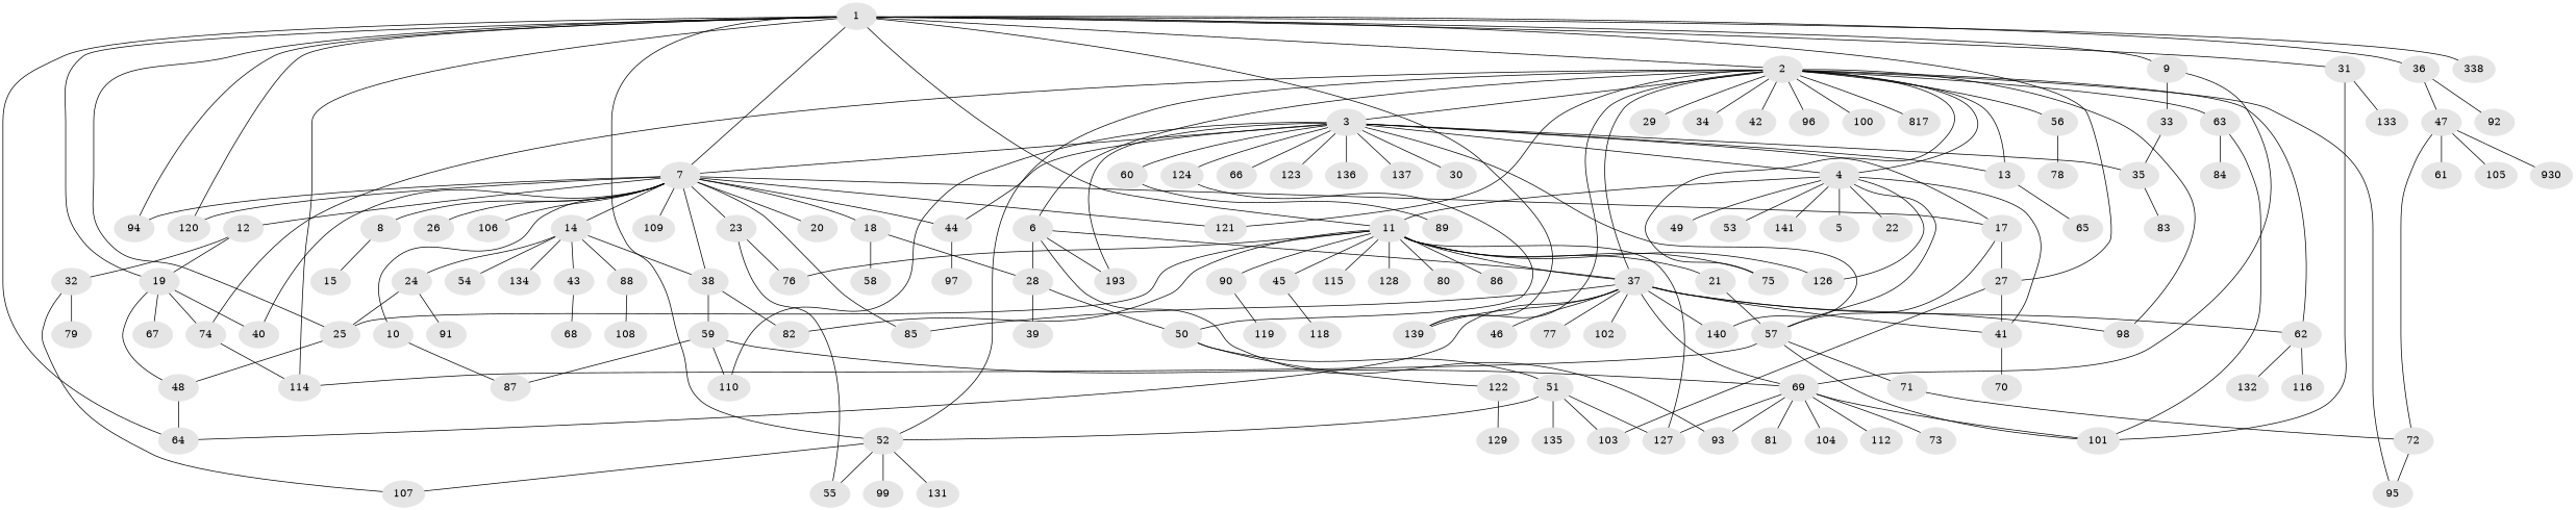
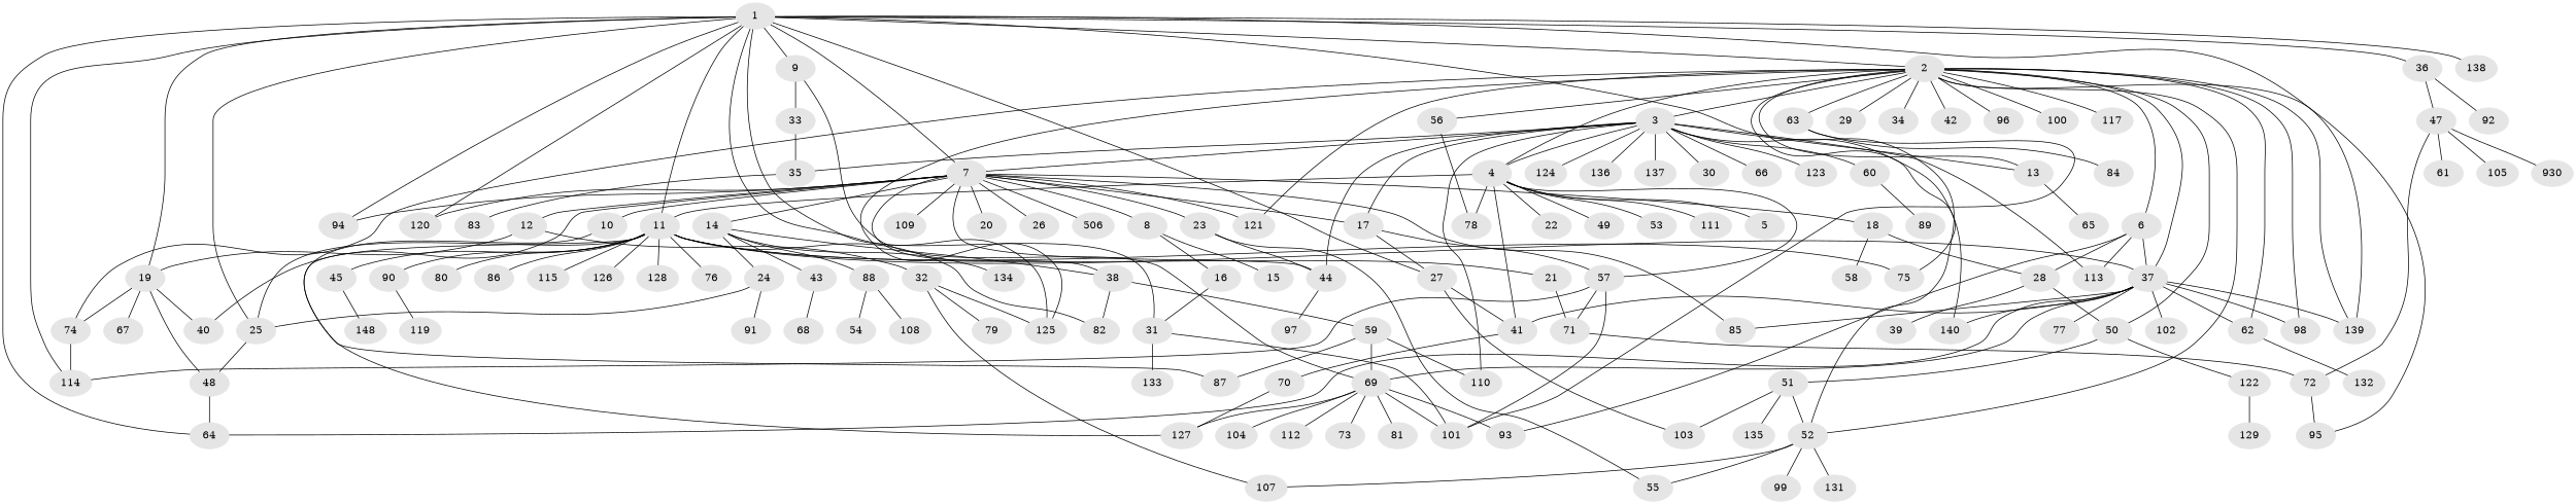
  graph {
    node [color=gray90 style=filled]
    1
    2
    7
    9
    11
    19
    25
    27
    31
    36
    52
    64
    94
    114
    120
-   138 [label=338]
+   125
+   138
    139
    3
    4
    6
    13
    29
    34
    37
    42
    50
    56
    62
    63
    74
    75
    95
    96
    98
    100
-   117 [label=817]
+   117
    121
    17
    44
    8
    10
    12
    14
    18
    20
    23
    26
    38
    40
    85
-   106
+   106 [label=506]
    109
    33
    69
    21
    45
    76
    80
    82
    86
    90
    115
    126
    127
    128
    48
    67
    41
    103
    101
    133
    47
    92
    55
    107
    99
    131
    30
    35
    60
    66
    110
-   113 [label=193]
+   113
    123
    124
    136
    137
    140
    5
    22
    49
    53
    57
    78
-   111 [label=141]
+   111
    28
    93
    65
-   46
    77
    102
    51
    122
-   116
    132
    84
    83
    97
    89
    70
    71
    39
    15
+   16
    87
    32
    24
    43
    54
    88
    134
    58
    59
    73
    81
    104
    112
-   118
+   118 [label=148]
    119
    79
    91
    68
    108
    61
    72
    105
    n138 [label=930]
    135
    129
    1 -- 2
    1 -- 7
    1 -- 9
    1 -- 11
    1 -- 19
    1 -- 25
    1 -- 27
    1 -- 31
    1 -- 36
    1 -- 52
    1 -- 64
    1 -- 94
    1 -- 114
    1 -- 120
+   1 -- 125
    1 -- 138
    1 -- 139
    2 -- 52
+   2 -- 125
    2 -- 139
    2 -- 3
    2 -- 4
    2 -- 6
    2 -- 13
    2 -- 29
    2 -- 34
    2 -- 37
    2 -- 42
-   124 -- 50
+   2 -- 50
    2 -- 56
    2 -- 62
    2 -- 63
    2 -- 74
    2 -- 75
    2 -- 95
    2 -- 96
    2 -- 98
    2 -- 100
    2 -- 117
    2 -- 121
    7 -- 94
    7 -- 120
    7 -- 121
    7 -- 17
    7 -- 44
    7 -- 8
    7 -- 10
    7 -- 12
    7 -- 14
    7 -- 18
    7 -- 20
    7 -- 23
    7 -- 26
    7 -- 38
    7 -- 40
    7 -- 85
    7 -- 106
    7 -- 109
    9 -- 33
    9 -- 69
    11 -- 25
    11 -- 37
    11 -- 75
    11 -- 21
    11 -- 45
    11 -- 76
    11 -- 80
    11 -- 82
    11 -- 86
    11 -- 90
    11 -- 115
    11 -- 126
    11 -- 127
    11 -- 128
    19 -- 74
    19 -- 40
    19 -- 48
    19 -- 67
    25 -- 48
    27 -- 41
    27 -- 103
    31 -- 101
    31 -- 133
    36 -- 47
    36 -- 92
    52 -- 55
    52 -- 107
    52 -- 99
    52 -- 131
    3 -- 7
    3 -- 4
    3 -- 13
    3 -- 17
    3 -- 44
    3 -- 30
    3 -- 35
    3 -- 60
    3 -- 66
    3 -- 110
    3 -- 113
    3 -- 123
    3 -- 124
    3 -- 136
    3 -- 137
    3 -- 140
    4 -- 11
    4 -- 41
    4 -- 5
    4 -- 22
    4 -- 49
    4 -- 53
    4 -- 57
-   4 -- 126
+   4 -- 78
    4 -- 111
    6 -- 37
    6 -- 113
    6 -- 28
    6 -- 93
    13 -- 65
    37 -- 64
    37 -- 139
    37 -- 62
    37 -- 98
    37 -- 85
    37 -- 69
    37 -- 41
    37 -- 140
-   37 -- 46
    37 -- 77
    37 -- 102
    50 -- 51
    50 -- 122
    56 -- 78
-   62 -- 116
    62 -- 132
    63 -- 101
    63 -- 84
    74 -- 114
    17 -- 27
    17 -- 57
    44 -- 97
    8 -- 15
+   8 -- 16
    10 -- 87
    12 -- 19
    12 -- 32
    14 -- 38
    14 -- 24
    14 -- 43
-   14 -- 54
+   88 -- 54
    14 -- 88
    14 -- 134
    18 -- 28
    18 -- 58
-   23 -- 76
+   23 -- 44
    23 -- 55
    38 -- 82
    38 -- 59
    33 -- 35
    69 -- 127
    69 -- 101
    69 -- 93
    69 -- 73
    69 -- 81
    69 -- 104
    69 -- 112
-   21 -- 57
+   21 -- 71
    45 -- 118
    90 -- 119
    48 -- 64
    41 -- 70
    47 -- 61
    47 -- 72
    47 -- 105
    47 -- n138
    35 -- 83
    60 -- 89
    57 -- 114
    57 -- 101
    57 -- 71
    28 -- 50
    28 -- 39
    51 -- 52
-   51 -- 127
+   70 -- 127
    51 -- 103
    51 -- 135
    122 -- 129
    71 -- 72
+   16 -- 31
+   32 -- 125
    32 -- 107
    32 -- 79
    24 -- 25
    24 -- 91
    43 -- 68
    88 -- 108
    59 -- 69
    59 -- 110
    59 -- 87
    72 -- 95
  }
